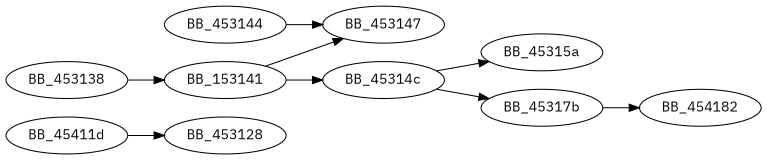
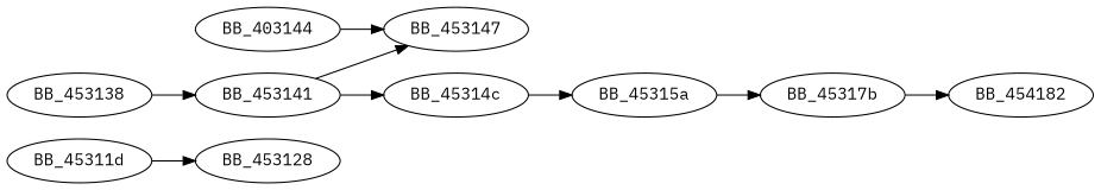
  digraph {
    fontname="IBM Plex Mono"
    rankdir=LR
    node [fontname="IBM Plex Mono"]
    edge [fontname="IBM Plex Mono"]
-   BB_45311d [label=BB_45411d]
+   BB_45311d
    BB_453128
    BB_453138
-   BB_453141 [label=BB_153141]
+   BB_453141
    BB_453147
    BB_45314c
-   BB_453144
+   BB_453144 [label=BB_403144]
    BB_45315a
    BB_45317b
    n10 [label=BB_454182]
    BB_45311d -> BB_453128
    BB_453138 -> BB_453141
    BB_453141 -> BB_453147
    BB_453141 -> BB_45314c
    BB_45314c -> BB_45315a
    BB_453144 -> BB_453147
-   BB_45314c -> BB_45317b
+   BB_45315a -> BB_45317b
    BB_45317b -> n10
  }
